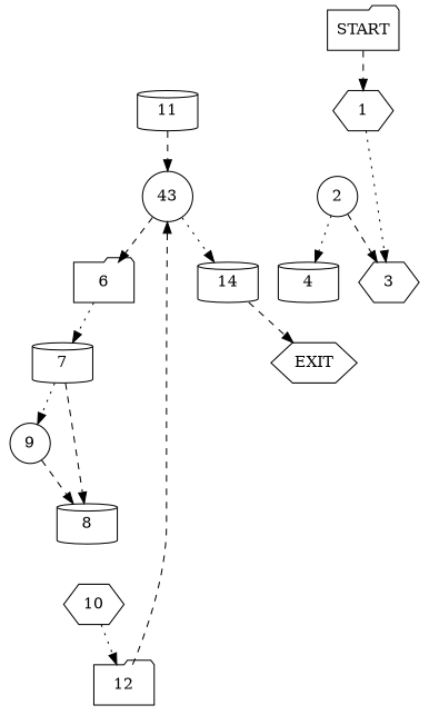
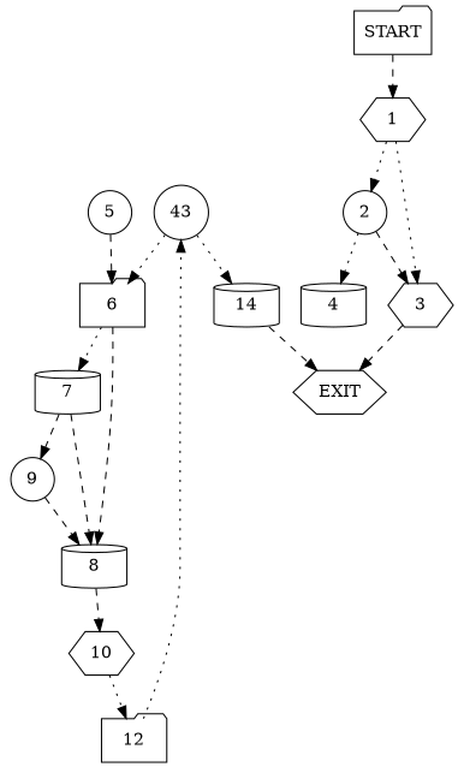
  digraph {
    node [shape=cylinder]
    edge [style=dashed]
    n1 [label=START shape=folder]
    1 [shape=hexagon]
    2 [shape=circle]
    3 [shape=hexagon]
    n5 [label=EXIT shape=hexagon]
    4
+   5 [shape=circle]
    6 [shape=folder]
    7
    8
    9 [shape=circle]
    10 [shape=hexagon]
    12 [shape=folder]
    n14 [label=43 shape=circle]
-   11
    14
    n1 -> 1
+   1 -> 2 [style=dotted]
    1 -> 3 [style=dotted]
    2 -> 3
    2 -> 4 [style=dotted]
+   3 -> n5
+   5 -> 6
    6 -> 7 [style=dotted]
+   6 -> 8
    7 -> 8
-   7 -> 9 [style=dotted]
+   7 -> 9
+   8 -> 10
    9 -> 8
    10 -> 12 [style=dotted]
-   12 -> n14
-   n14 -> 6
+   12 -> n14 [style=dotted]
+   n14 -> 6 [style=dotted]
    n14 -> 14 [style=dotted]
-   11 -> n14
    14 -> n5
  }
